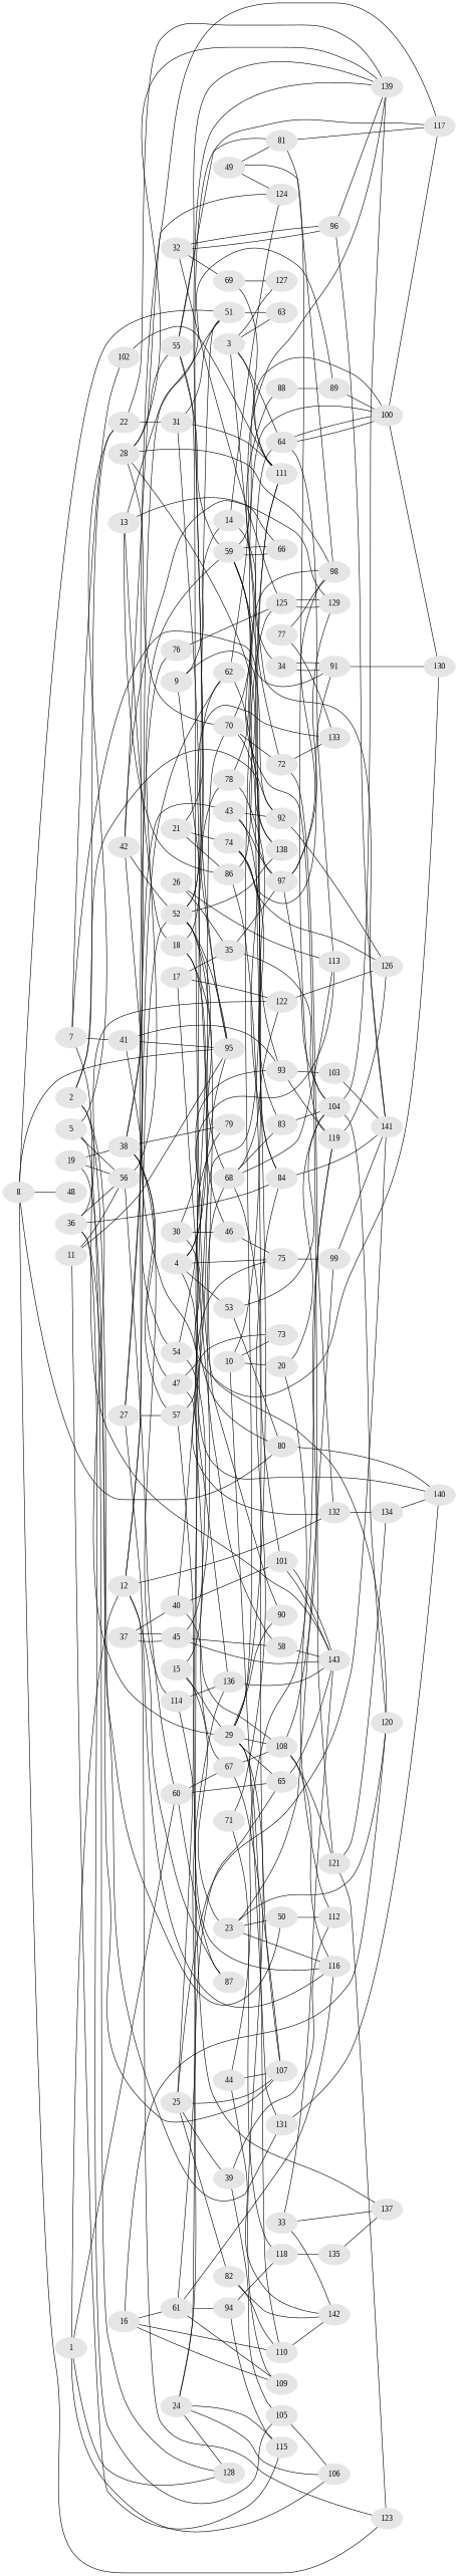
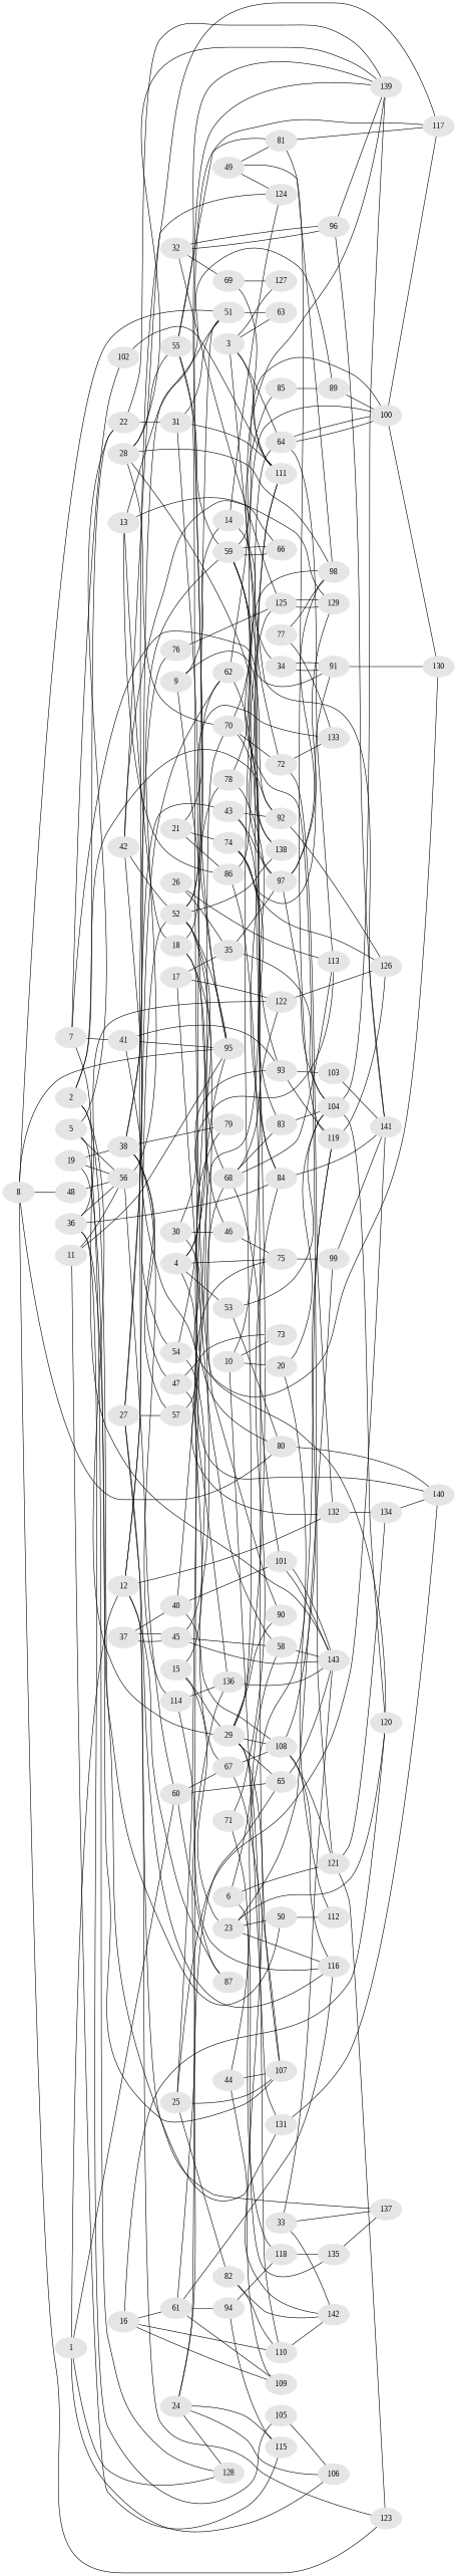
  graph {
    fontname="Liberation Serif"
    rankdir=LR
    node [color=gray90 fontname="Liberation Serif" style=filled]
    edge [fontname="Liberation Serif"]
    1
    12
    60
    106
    128
    123
    52
    76
    87
    132
    65
    67
    2
    22
    29
    131
    138
    31
    139
    111
    109
    110
    90
    108
    125
    140
    3
    63
    64
    127
    141
    113
    100
    4
    53
    75
    78
    80
    104
    99
    98
    93
    5
    56
    59
+   6
    58
    121
    135
    143
    134
    137
    7
    41
    91
    102
    95
    54
    130
    8
    48
    51
    9
    14
    92
    34
    124
    126
    10
    20
    73
    112
    11
    115
    68
    133
    13
    18
    66
    86
    46
    117
    107
    15
    23
    120
    50
    116
    16
    61
    136
    94
    142
    17
    35
    122
    97
    105
    19
    38
    57
    43
    47
    79
    89
    114
    21
    62
    74
    84
    83
    24
    25
-   39
    82
    26
    27
    70
    28
    55
    81
    72
-   88
+   88 [label=85]
    129
    119
    30
    103
    32
    69
    96
    33
    36
    37
    40
    45
    101
    42
    44
    49
    118
    71
    77
    1 -- 12
    1 -- 60
    1 -- 106
    1 -- 128
    12 -- 123
    12 -- 52
    12 -- 76
    12 -- 87
    12 -- 132
    60 -- 87
    60 -- 65
    60 -- 67
    52 -- 138
    52 -- 139
    52 -- 90
    52 -- 95
    52 -- 68
    52 -- 133
    76 -- 125
    132 -- 134
    65 -- 143
    67 -- 108
    67 -- 107
    2 -- 22
    2 -- 29
    2 -- 131
    2 -- 138
    22 -- 31
    22 -- 139
    29 -- 65
    29 -- 111
    29 -- 109
    29 -- 110
    29 -- 90
    29 -- 108
    29 -- 125
    131 -- 140
    31 -- 111
    31 -- 95
    31 -- 51
    110 -- 142
    108 -- 121
    108 -- 116
    108 -- 119
    125 -- 129
    125 -- 129
    3 -- 111
    3 -- 63
    3 -- 64
    3 -- 127
    3 -- 141
    64 -- 113
    64 -- 100
    64 -- 100
    100 -- 130
    100 -- 117
    4 -- 140
    4 -- 113
    4 -- 53
    4 -- 75
    4 -- 78
    53 -- 80
    53 -- 104
    75 -- 99
    78 -- 98
    78 -- 93
    80 -- 140
    104 -- 139
    104 -- 120
    99 -- 141
    93 -- 119
    93 -- 103
    5 -- 128
    5 -- 22
    5 -- 56
    56 -- 60
    56 -- 59
    59 -- 100
    59 -- 121
    59 -- 92
    59 -- 66
    59 -- 66
    59 -- 72
+   6 -- 58
+   6 -- 121
+   6 -- 135
    58 -- 143
    121 -- 123
    121 -- 134
    135 -- 137
    134 -- 140
    7 -- 143
    7 -- 41
    7 -- 91
    7 -- 102
    41 -- 93
    41 -- 95
    41 -- 54
    91 -- 130
    102 -- 111
    54 -- 67
    54 -- 79
    8 -- 123
    8 -- 80
    8 -- 95
    8 -- 48
    8 -- 51
+   48 -- 56
    51 -- 63
    9 -- 95
    9 -- 14
    9 -- 92
    14 -- 34
    14 -- 124
    92 -- 126
    34 -- 91
    34 -- 91
    10 -- 131
    10 -- 111
    10 -- 20
    10 -- 73
    20 -- 104
    20 -- 112
    11 -- 56
    11 -- 95
    11 -- 115
    68 -- 113
    68 -- 122
    68 -- 83
    68 -- 101
    13 -- 51
    13 -- 18
    13 -- 66
    13 -- 86
    18 -- 80
    18 -- 46
    18 -- 117
    86 -- 100
    86 -- 107
    46 -- 75
    15 -- 29
    15 -- 75
    15 -- 23
    23 -- 99
    23 -- 120
    23 -- 50
    23 -- 116
    50 -- 112
    16 -- 109
    16 -- 110
    16 -- 120
    16 -- 61
    61 -- 109
    61 -- 116
    61 -- 136
    61 -- 94
    136 -- 143
    94 -- 115
    94 -- 118
    17 -- 58
    17 -- 35
    17 -- 122
    35 -- 104
    35 -- 97
    122 -- 126
    97 -- 104
    97 -- 98
    97 -- 129
    105 -- 106
    19 -- 56
    19 -- 50
    19 -- 38
    38 -- 57
    38 -- 43
    38 -- 47
    38 -- 79
    38 -- 89
    38 -- 114
    57 -- 70
    43 -- 92
    43 -- 97
    43 -- 84
    47 -- 73
    47 -- 136
    89 -- 100
    114 -- 116
    114 -- 136
    21 -- 86
    21 -- 62
    21 -- 74
    62 -- 139
    62 -- 84
    74 -- 91
    74 -- 126
    74 -- 83
    84 -- 141
    83 -- 104
    24 -- 106
    24 -- 128
    24 -- 65
    24 -- 51
    24 -- 115
    25 -- 64
    25 -- 141
    25 -- 107
-   25 -- 39
    25 -- 82
-   39 -- 112
-   39 -- 105
    82 -- 110
    82 -- 142
    26 -- 113
    26 -- 35
-   57 -- 137
+   27 -- 137
    27 -- 117
    27 -- 116
    27 -- 57
    27 -- 62
    70 -- 138
    70 -- 72
    70 -- 88
    28 -- 139
    28 -- 98
    28 -- 97
    28 -- 70
    28 -- 55
    55 -- 139
    55 -- 59
    55 -- 120
    55 -- 81
    81 -- 117
    81 -- 119
    72 -- 132
    72 -- 133
    88 -- 89
    119 -- 126
    30 -- 93
    30 -- 130
    30 -- 46
    103 -- 141
    32 -- 125
    32 -- 69
    32 -- 96
    32 -- 96
    69 -- 111
    69 -- 127
    96 -- 139
    96 -- 141
    33 -- 143
    33 -- 137
    33 -- 142
    36 -- 56
    36 -- 107
    36 -- 122
    36 -- 105
    36 -- 84
    37 -- 40
    37 -- 45
    37 -- 45
    40 -- 108
    40 -- 95
    40 -- 101
    45 -- 58
    45 -- 143
    45 -- 68
    101 -- 143
    101 -- 143
    42 -- 52
    42 -- 132
    42 -- 124
    42 -- 129
    44 -- 107
    44 -- 142
    44 -- 119
    49 -- 98
    49 -- 124
    49 -- 81
    118 -- 135
    71 -- 84
    71 -- 118
    77 -- 98
    77 -- 133
  }
